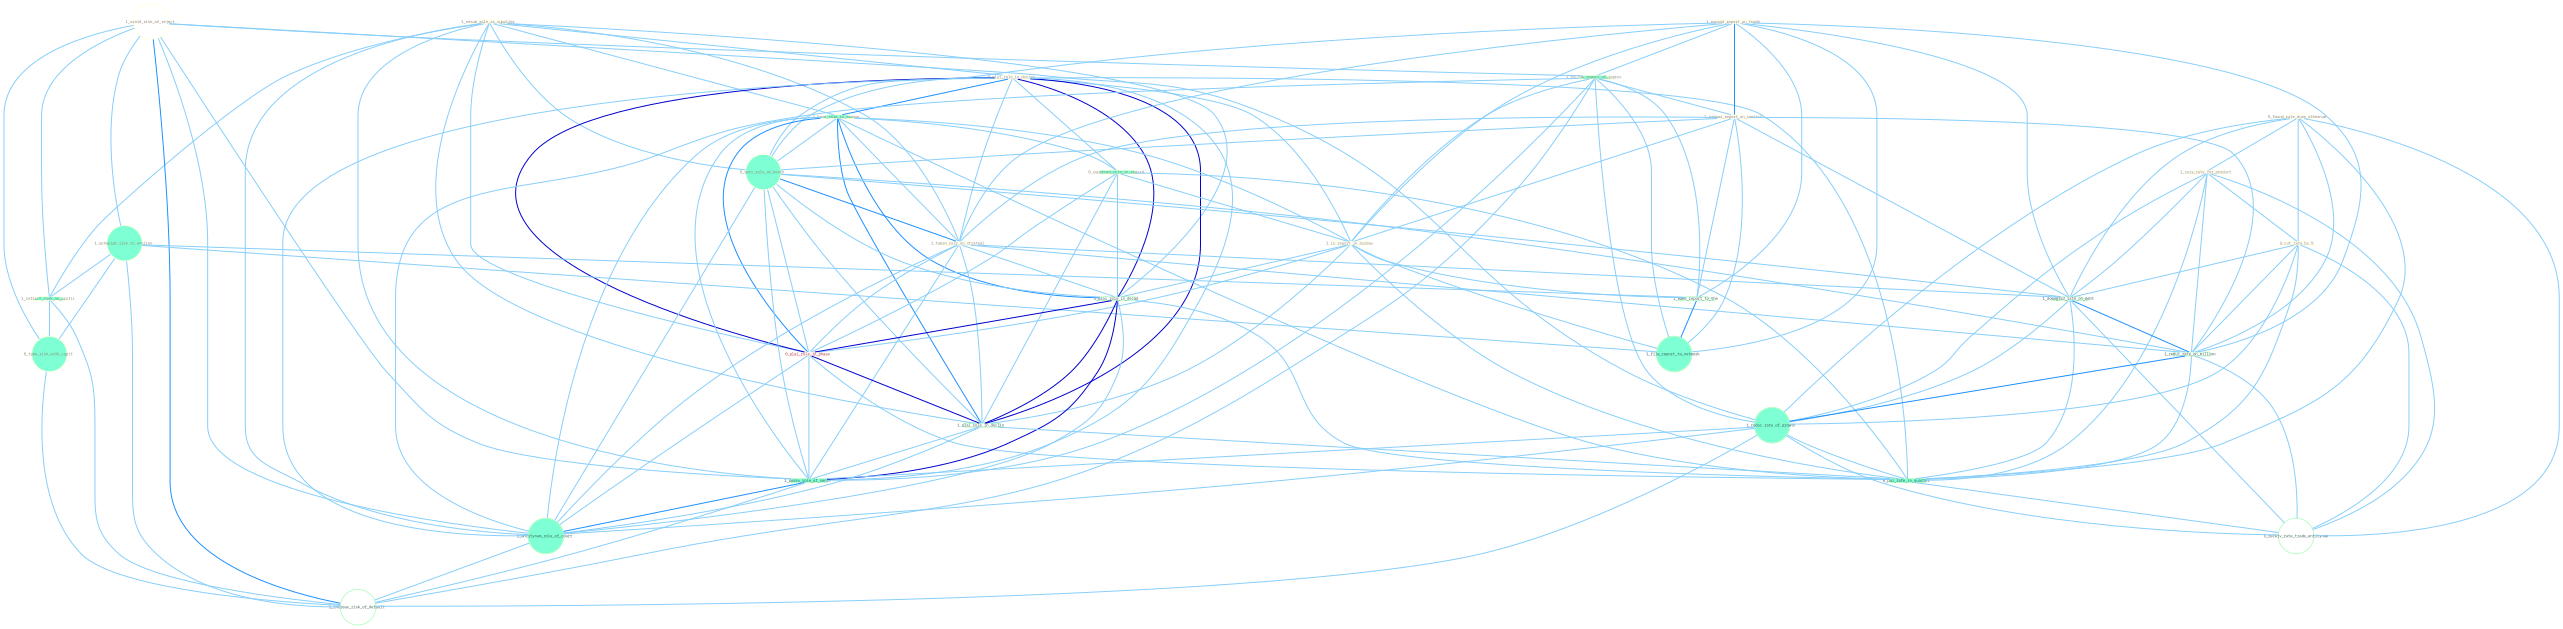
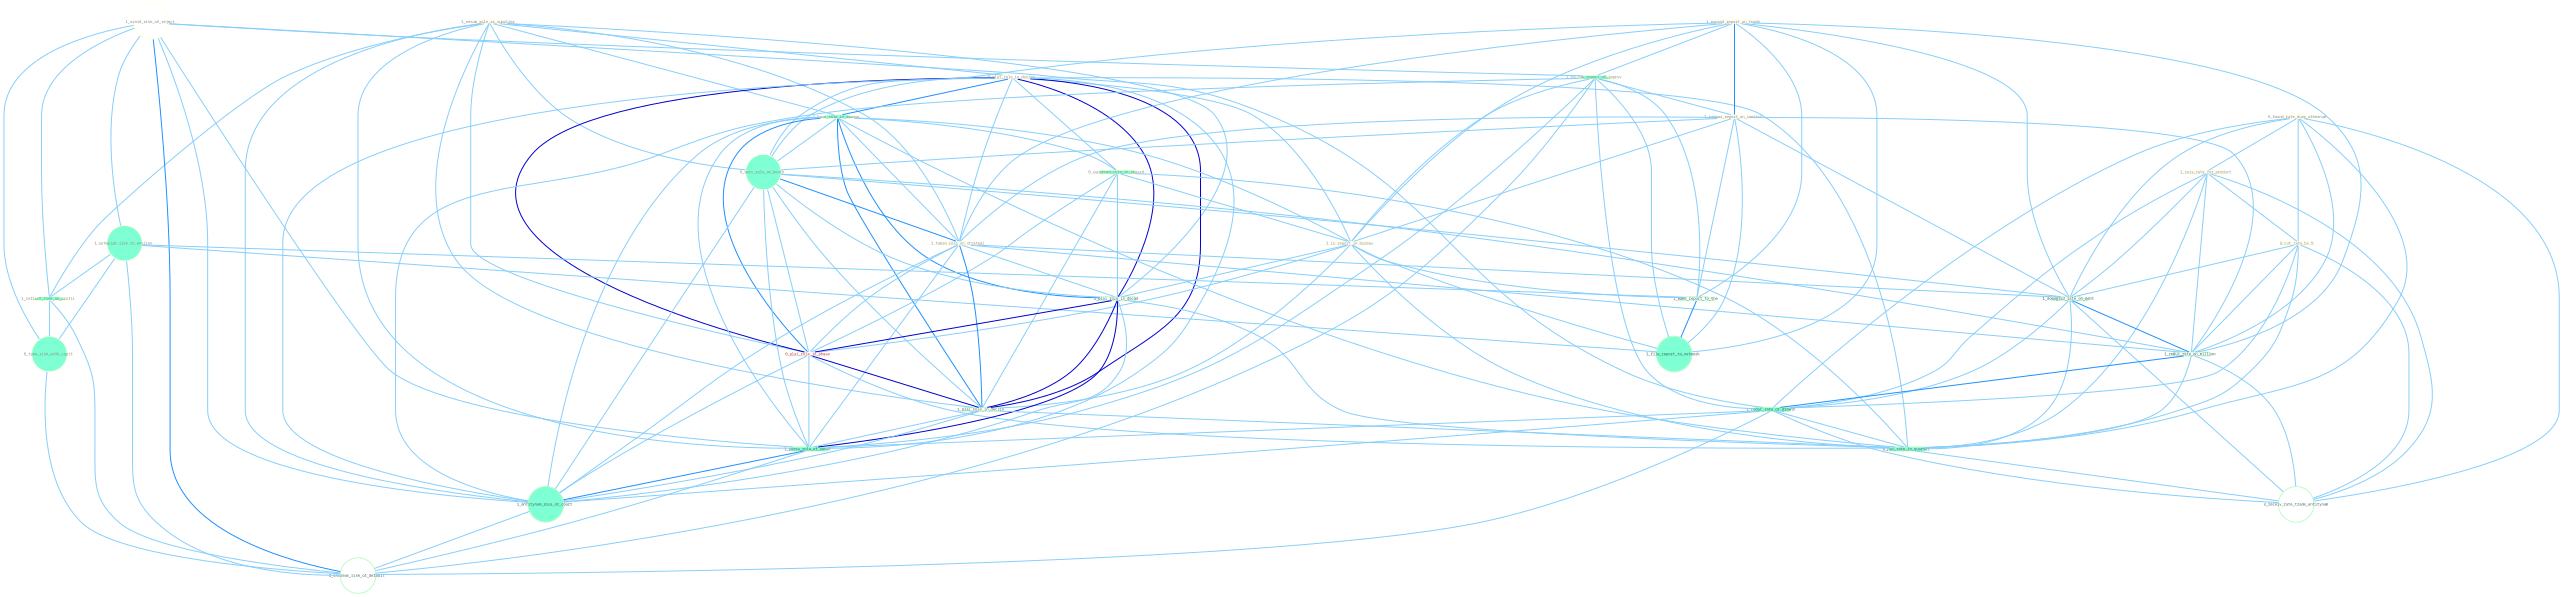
  graph {
    fontname="IBM Plex Mono"
    node [color="#ffffe0" fillcolor=white fixedsize=true fontcolor="#8b7d6b" fontname="IBM Plex Mono" fontsize=4 shape=trapezium style=filled]
    edge [color="#87cefa" fontname="IBM Plex Mono" w=1]
    "1_resum_role_as_supplier " [height=.06 width=.5]
    "0_plai_role_in_design " [height=.06 shape=note width=.5]
    "1_avoid_risk_of_reject " [height=.06 shape=circle width=.5]
    "0_found_rate_dure_othernum " [height=.06 width=.5]
    "1_expand_report_on_trade " [height=.06 shape=note width=.5]
    "1_have_role_in_assess " [fillcolor=aquamarine height=.06 width=.5]
    "1_rais_rate_for_product " [height=.06 width=.5]
    "0_cut_rate_by_% " [height=.06 width=.5]
    "0_superced_rule_in_regard " [fillcolor=aquamarine height=.06 shape=note width=.5]
    "1_outweigh_risk_to_environ " [fillcolor=aquamarine height=.06 shape=circle width=.5]
    "1_follow_report_of_improv " [fillcolor=aquamarine height=.06 width=.5]
    "1_prepar_report_on_contact " [height=.06 width=.5]
    "1_reflect_risk_as_profil " [fillcolor=aquamarine height=.06 width=.5]
    "0_take_risk_with_capit " [fillcolor=aquamarine height=.06 shape=circle width=.5]
    "0_serv_role_on_bench " [fillcolor=aquamarine height=.06 shape=circle width=.5]
    "1_is_report_in_bureau " [height=.06 shape=note width=.5]
    "1_taken_role_on_strategi " [height=.06 width=.5]
    "0_plai_role_in_phase " [color="#fff0f5" fontcolor="#b22222" height=.06 width=.5]
    "1_plai_role_in_decad " [color="#BDFCC9" fontcolor="#2f4f4f" height=.06 shape=note width=.5]
    "1_plai_role_in_declin " [color="#BDFCC9" fontcolor="#2f4f4f" height=.06 shape=note width=.5]
    "1_pursu_role_of_senat " [color="#BDFCC9" fillcolor=aquamarine fontcolor="#2f4f4f" height=.06 shape=note width=.5]
    "1_entitynam_role_of_court " [color="#BDFCC9" fillcolor=aquamarine fontcolor="#2f4f4f" height=.06 shape=circle width=.5]
    "0_pai_rate_in_quarter " [color="#BDFCC9" fillcolor=aquamarine fontcolor="#2f4f4f" height=.06 shape=note width=.5]
-   "1_reduc_rate_of_growth " [color="#BDFCC9" fillcolor=aquamarine fontcolor="#2f4f4f" height=.06 shape=circle width=.5]
+   "1_reduc_rate_of_growth " [color="#BDFCC9" fillcolor=aquamarine fontcolor="#2f4f4f" height=.06 shape=note width=.5]
    "1_increas_risk_of_default " [color="#BDFCC9" fontcolor="#2f4f4f" height=.06 shape=circle width=.5]
    "1_downgrad_rate_on_debt " [color="#BDFCC9" fontcolor="#2f4f4f" height=.06 width=.5]
    "1_reduc_rate_on_million " [color="#BDFCC9" fontcolor="#2f4f4f" height=.06 shape=note width=.5]
    n28 [color="#BDFCC9" fontcolor="#2f4f4f" height=.06 label="0_receiv_rate_trade_entitynam" shape=circle width=.5]
    "1_make_report_to_the " [color="#BDFCC9" fontcolor="#2f4f4f" height=.06 width=.5]
    "1_file_report_to_network " [color="#BDFCC9" fillcolor=aquamarine fontcolor="#2f4f4f" height=.06 shape=circle width=.5]
    subgraph sub_1 {
      "1_resum_role_as_supplier "
      "0_plai_role_in_design "
      "1_avoid_risk_of_reject "
      "0_found_rate_dure_othernum "
      "1_expand_report_on_trade "
      "1_have_role_in_assess "
      "1_rais_rate_for_product "
      "0_cut_rate_by_% "
      "0_superced_rule_in_regard "
      "1_outweigh_risk_to_environ "
      "1_follow_report_of_improv "
      "1_prepar_report_on_contact "
      "1_reflect_risk_as_profil "
      "0_take_risk_with_capit "
      "0_serv_role_on_bench "
      "1_is_report_in_bureau "
      "1_taken_role_on_strategi "
    }
    subgraph sub_2 {
      "0_plai_role_in_phase "
    }
    "1_resum_role_as_supplier " -- "0_plai_role_in_design "
    "1_resum_role_as_supplier " -- "1_have_role_in_assess "
    "1_resum_role_as_supplier " -- "1_reflect_risk_as_profil "
    "1_resum_role_as_supplier " -- "0_serv_role_on_bench "
    "1_resum_role_as_supplier " -- "1_taken_role_on_strategi "
    "1_resum_role_as_supplier " -- "0_plai_role_in_phase "
    "1_resum_role_as_supplier " -- "1_plai_role_in_decad "
    "1_resum_role_as_supplier " -- "1_plai_role_in_declin "
    "1_resum_role_as_supplier " -- "1_pursu_role_of_senat "
    "1_resum_role_as_supplier " -- "1_entitynam_role_of_court "
    "0_plai_role_in_design " -- "1_have_role_in_assess " [color="#1e90ff" w=2]
    "0_plai_role_in_design " -- "0_superced_rule_in_regard "
    "0_plai_role_in_design " -- "0_serv_role_on_bench "
    "0_plai_role_in_design " -- "1_is_report_in_bureau "
    "0_plai_role_in_design " -- "1_taken_role_on_strategi "
    "0_plai_role_in_design " -- "0_plai_role_in_phase " [color="#0000cd" w=3]
    "0_plai_role_in_design " -- "1_plai_role_in_decad " [color="#0000cd" w=3]
    "0_plai_role_in_design " -- "1_plai_role_in_declin " [color="#0000cd" w=3]
    "0_plai_role_in_design " -- "1_pursu_role_of_senat "
    "0_plai_role_in_design " -- "1_entitynam_role_of_court "
    "0_plai_role_in_design " -- "0_pai_rate_in_quarter "
    "1_avoid_risk_of_reject " -- "1_outweigh_risk_to_environ "
    "1_avoid_risk_of_reject " -- "1_follow_report_of_improv "
    "1_avoid_risk_of_reject " -- "1_reflect_risk_as_profil "
    "1_avoid_risk_of_reject " -- "0_take_risk_with_capit "
    "1_avoid_risk_of_reject " -- "1_pursu_role_of_senat "
    "1_avoid_risk_of_reject " -- "1_entitynam_role_of_court "
    "1_avoid_risk_of_reject " -- "1_reduc_rate_of_growth "
    "1_avoid_risk_of_reject " -- "1_increas_risk_of_default " [color="#1e90ff" w=2]
    "0_found_rate_dure_othernum " -- "1_rais_rate_for_product "
    "0_found_rate_dure_othernum " -- "0_cut_rate_by_% "
    "0_found_rate_dure_othernum " -- "0_pai_rate_in_quarter "
    "0_found_rate_dure_othernum " -- "1_reduc_rate_of_growth "
    "0_found_rate_dure_othernum " -- "1_downgrad_rate_on_debt "
    "0_found_rate_dure_othernum " -- "1_reduc_rate_on_million "
    "0_found_rate_dure_othernum " -- n28
    "1_expand_report_on_trade " -- "1_follow_report_of_improv "
    "1_expand_report_on_trade " -- "1_prepar_report_on_contact " [color="#1e90ff" w=2]
    "1_expand_report_on_trade " -- "0_serv_role_on_bench "
    "1_expand_report_on_trade " -- "1_is_report_in_bureau "
    "1_expand_report_on_trade " -- "1_taken_role_on_strategi "
    "1_expand_report_on_trade " -- "1_downgrad_rate_on_debt "
    "1_expand_report_on_trade " -- "1_reduc_rate_on_million "
    "1_expand_report_on_trade " -- "1_make_report_to_the "
    "1_expand_report_on_trade " -- "1_file_report_to_network "
    "1_have_role_in_assess " -- "0_superced_rule_in_regard "
    "1_have_role_in_assess " -- "0_serv_role_on_bench "
    "1_have_role_in_assess " -- "1_is_report_in_bureau "
    "1_have_role_in_assess " -- "1_taken_role_on_strategi "
    "1_have_role_in_assess " -- "0_plai_role_in_phase " [color="#1e90ff" w=2]
    "1_have_role_in_assess " -- "1_plai_role_in_decad " [color="#1e90ff" w=2]
    "1_have_role_in_assess " -- "1_plai_role_in_declin " [color="#1e90ff" w=2]
    "1_have_role_in_assess " -- "1_pursu_role_of_senat "
    "1_have_role_in_assess " -- "1_entitynam_role_of_court "
    "1_have_role_in_assess " -- "0_pai_rate_in_quarter "
    "1_rais_rate_for_product " -- "0_cut_rate_by_% "
    "1_rais_rate_for_product " -- "0_pai_rate_in_quarter "
    "1_rais_rate_for_product " -- "1_reduc_rate_of_growth "
    "1_rais_rate_for_product " -- "1_downgrad_rate_on_debt "
    "1_rais_rate_for_product " -- "1_reduc_rate_on_million "
    "1_rais_rate_for_product " -- n28
    "0_cut_rate_by_% " -- "0_pai_rate_in_quarter "
    "0_cut_rate_by_% " -- "1_reduc_rate_of_growth "
    "0_cut_rate_by_% " -- "1_downgrad_rate_on_debt "
    "0_cut_rate_by_% " -- "1_reduc_rate_on_million "
    "0_cut_rate_by_% " -- n28
    "0_superced_rule_in_regard " -- "1_is_report_in_bureau "
    "0_superced_rule_in_regard " -- "0_plai_role_in_phase "
    "0_superced_rule_in_regard " -- "1_plai_role_in_decad "
    "0_superced_rule_in_regard " -- "1_plai_role_in_declin "
    "0_superced_rule_in_regard " -- "0_pai_rate_in_quarter "
    "1_outweigh_risk_to_environ " -- "1_reflect_risk_as_profil "
    "1_outweigh_risk_to_environ " -- "0_take_risk_with_capit "
    "1_outweigh_risk_to_environ " -- "1_increas_risk_of_default "
    "1_outweigh_risk_to_environ " -- "1_make_report_to_the "
    "1_outweigh_risk_to_environ " -- "1_file_report_to_network "
    "1_follow_report_of_improv " -- "1_prepar_report_on_contact "
    "1_follow_report_of_improv " -- "1_is_report_in_bureau "
    "1_follow_report_of_improv " -- "1_pursu_role_of_senat "
    "1_follow_report_of_improv " -- "1_entitynam_role_of_court "
    "1_follow_report_of_improv " -- "1_reduc_rate_of_growth "
    "1_follow_report_of_improv " -- "1_increas_risk_of_default "
    "1_follow_report_of_improv " -- "1_make_report_to_the "
    "1_follow_report_of_improv " -- "1_file_report_to_network "
    "1_prepar_report_on_contact " -- "0_serv_role_on_bench "
    "1_prepar_report_on_contact " -- "1_is_report_in_bureau "
    "1_prepar_report_on_contact " -- "1_taken_role_on_strategi "
    "1_prepar_report_on_contact " -- "1_downgrad_rate_on_debt "
    "1_prepar_report_on_contact " -- "1_reduc_rate_on_million "
    "1_prepar_report_on_contact " -- "1_make_report_to_the "
    "1_prepar_report_on_contact " -- "1_file_report_to_network "
    "1_reflect_risk_as_profil " -- "0_take_risk_with_capit "
    "1_reflect_risk_as_profil " -- "1_increas_risk_of_default "
    "0_take_risk_with_capit " -- "1_increas_risk_of_default "
    "0_serv_role_on_bench " -- "1_taken_role_on_strategi " [color="#1e90ff" w=2]
    "0_serv_role_on_bench " -- "0_plai_role_in_phase "
    "0_serv_role_on_bench " -- "1_plai_role_in_decad "
    "0_serv_role_on_bench " -- "1_plai_role_in_declin "
    "0_serv_role_on_bench " -- "1_pursu_role_of_senat "
    "0_serv_role_on_bench " -- "1_entitynam_role_of_court "
    "0_serv_role_on_bench " -- "1_downgrad_rate_on_debt "
    "0_serv_role_on_bench " -- "1_reduc_rate_on_million "
    "1_is_report_in_bureau " -- "0_plai_role_in_phase "
    "1_is_report_in_bureau " -- "1_plai_role_in_decad "
    "1_is_report_in_bureau " -- "1_plai_role_in_declin "
    "1_is_report_in_bureau " -- "0_pai_rate_in_quarter "
    "1_is_report_in_bureau " -- "1_make_report_to_the "
    "1_is_report_in_bureau " -- "1_file_report_to_network "
    "1_taken_role_on_strategi " -- "0_plai_role_in_phase "
    "1_taken_role_on_strategi " -- "1_plai_role_in_decad "
-   "1_taken_role_on_strategi " -- "1_plai_role_in_declin "
+   "1_taken_role_on_strategi " -- "1_plai_role_in_declin " [color="#1e90ff"]
    "1_taken_role_on_strategi " -- "1_pursu_role_of_senat "
    "1_taken_role_on_strategi " -- "1_entitynam_role_of_court "
    "1_taken_role_on_strategi " -- "1_downgrad_rate_on_debt "
    "1_taken_role_on_strategi " -- "1_reduc_rate_on_million "
    "0_plai_role_in_phase " -- "1_plai_role_in_declin " [color="#0000cd" w=3]
    "0_plai_role_in_phase " -- "1_pursu_role_of_senat "
    "0_plai_role_in_phase " -- "1_entitynam_role_of_court "
    "0_plai_role_in_phase " -- "0_pai_rate_in_quarter "
    "1_plai_role_in_decad " -- "0_plai_role_in_phase " [color="#0000cd" w=3]
    "1_plai_role_in_decad " -- "1_plai_role_in_declin " [color="#0000cd" w=3]
    "1_plai_role_in_decad " -- "1_pursu_role_of_senat " [color="#0000cd"]
    "1_plai_role_in_decad " -- "1_entitynam_role_of_court "
    "1_plai_role_in_decad " -- "0_pai_rate_in_quarter "
    "1_plai_role_in_declin " -- "1_pursu_role_of_senat "
    "1_plai_role_in_declin " -- "1_entitynam_role_of_court "
    "1_plai_role_in_declin " -- "0_pai_rate_in_quarter "
    "1_pursu_role_of_senat " -- "1_entitynam_role_of_court " [color="#1e90ff" w=2]
    "1_pursu_role_of_senat " -- "1_increas_risk_of_default "
    "1_entitynam_role_of_court " -- "1_increas_risk_of_default "
    "0_pai_rate_in_quarter " -- n28
    "1_reduc_rate_of_growth " -- "1_pursu_role_of_senat "
    "1_reduc_rate_of_growth " -- "1_entitynam_role_of_court "
    "1_reduc_rate_of_growth " -- "0_pai_rate_in_quarter "
    "1_reduc_rate_of_growth " -- "1_increas_risk_of_default "
    "1_reduc_rate_of_growth " -- n28
    "1_downgrad_rate_on_debt " -- "0_pai_rate_in_quarter "
    "1_downgrad_rate_on_debt " -- "1_reduc_rate_of_growth "
    "1_downgrad_rate_on_debt " -- "1_reduc_rate_on_million " [color="#1e90ff" w=2]
    "1_downgrad_rate_on_debt " -- n28
    "1_reduc_rate_on_million " -- "0_pai_rate_in_quarter "
    "1_reduc_rate_on_million " -- "1_reduc_rate_of_growth " [color="#1e90ff" w=2]
    "1_reduc_rate_on_million " -- n28
    "1_make_report_to_the " -- "1_file_report_to_network " [color="#1e90ff" w=2]
  }
